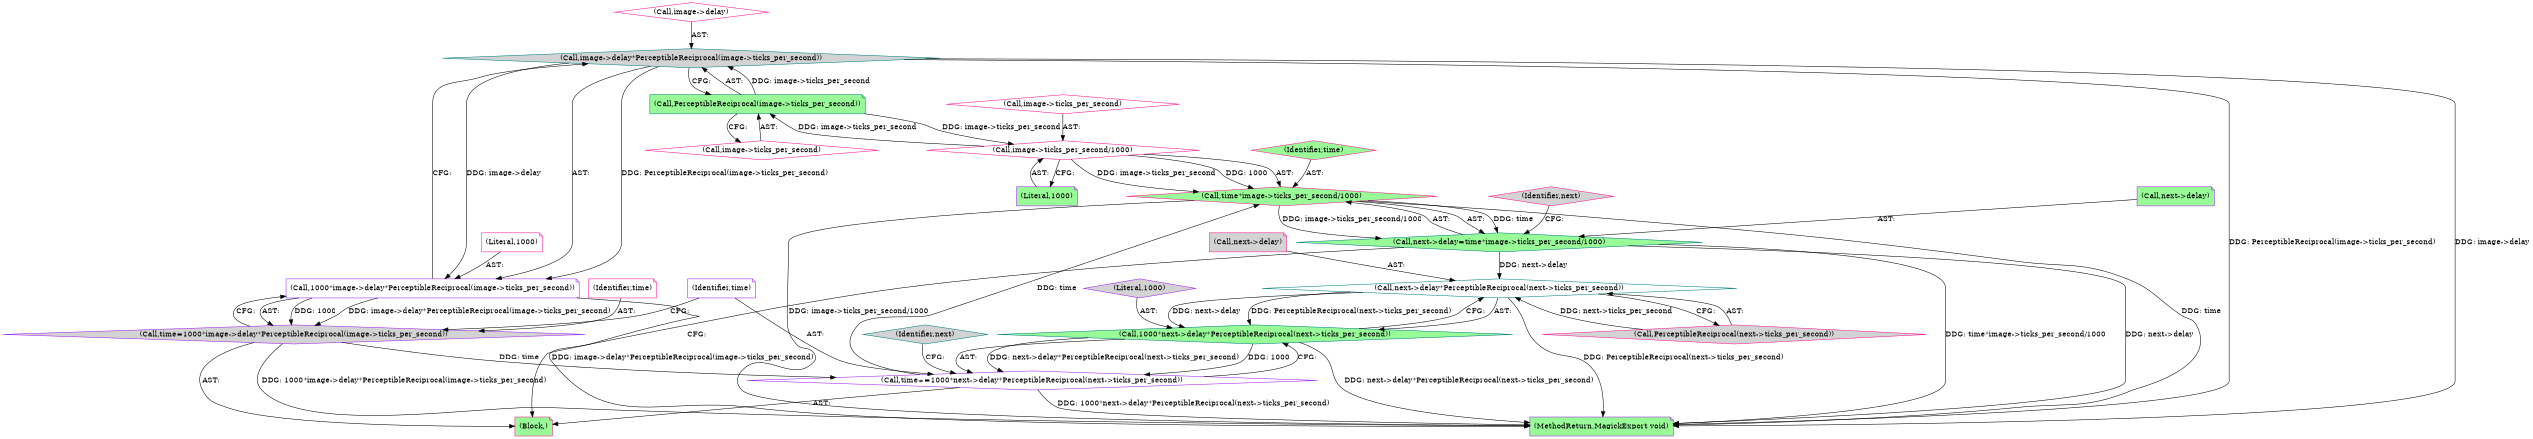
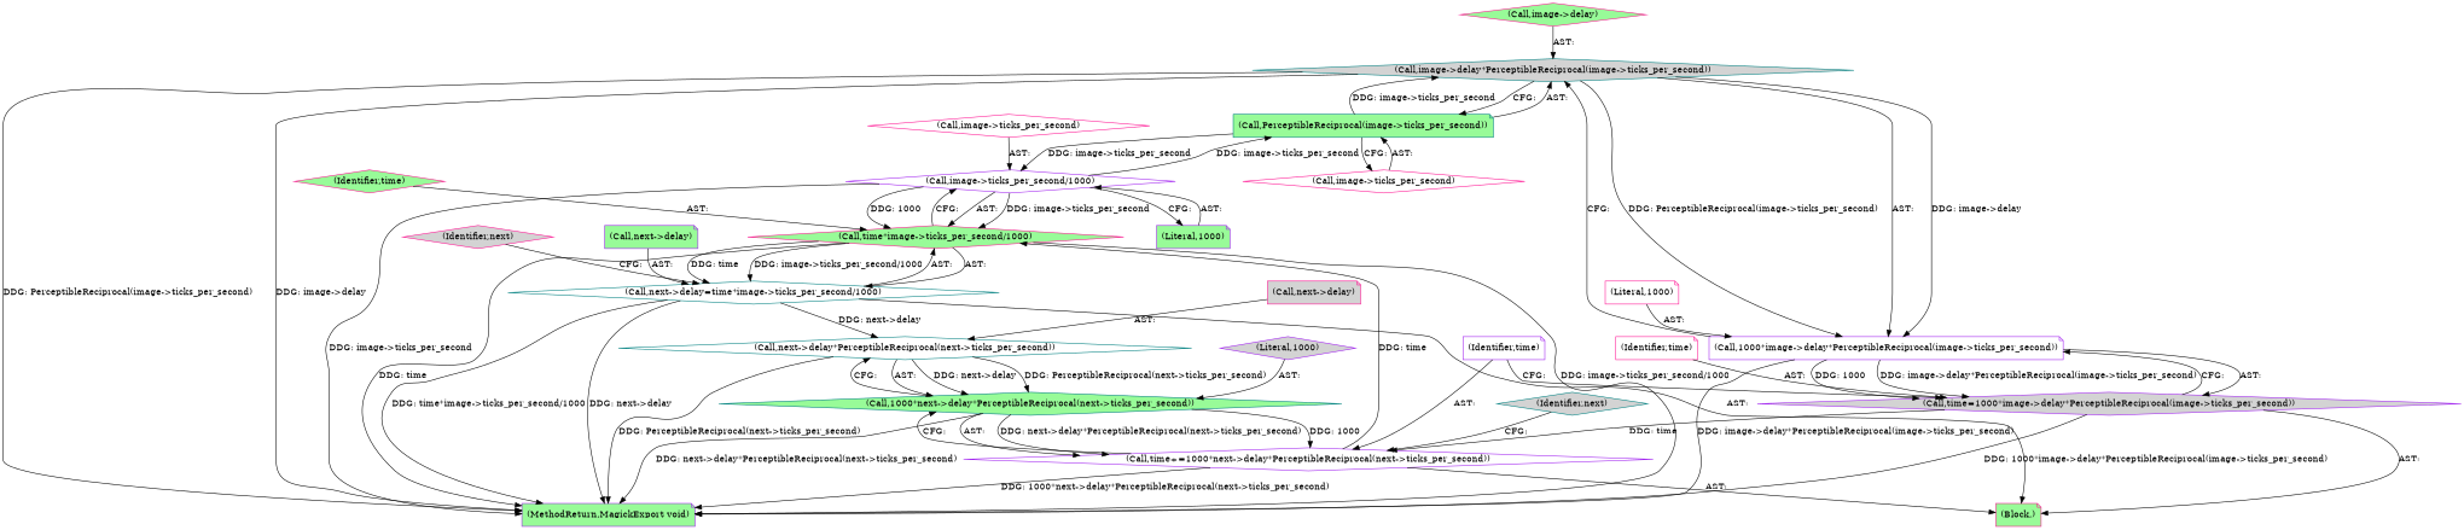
  digraph {
    node [color=deeppink fillcolor=white shape=diamond style=filled]
    n1 [color=teal fillcolor=lightgrey label="(Call,image->delay*PerceptibleReciprocal(image->ticks_per_second))"]
    n2 [color=teal fillcolor=palegreen label="(Call,PerceptibleReciprocal(image->ticks_per_second))" shape=note]
    n3 [color=purple label="(Call,1000*image->delay*PerceptibleReciprocal(image->ticks_per_second))" shape=note]
    n4 [color=purple fillcolor=palegreen label="(MethodReturn,MagickExport void)" shape=note]
-   n5 [label="(Call,image->ticks_per_second/1000)"]
+   n5 [color=purple label="(Call,image->ticks_per_second/1000)"]
    n6 [label="(Call,image->ticks_per_second)"]
    n7 [color=purple fillcolor=lightgrey label="(Call,time=1000*image->delay*PerceptibleReciprocal(image->ticks_per_second))"]
    n8 [fillcolor=palegreen label="(Call,time*image->ticks_per_second/1000)"]
    n9 [color=purple fillcolor=palegreen label="(Literal,1000)" shape=note]
-   n10 [color=teal fillcolor=palegreen label="(Call,next->delay=time*image->ticks_per_second/1000)"]
+   n10 [color=teal label="(Call,next->delay=time*image->ticks_per_second/1000)"]
    n11 [color=purple label="(Call,time+=1000*next->delay*PerceptibleReciprocal(next->ticks_per_second))"]
    n12 [fillcolor=palegreen label="(Block,)" shape=note]
    n13 [color=teal fillcolor=palegreen label="(Call,1000*next->delay*PerceptibleReciprocal(next->ticks_per_second))"]
    n14 [color=teal label="(Call,next->delay*PerceptibleReciprocal(next->ticks_per_second))"]
-   n15 [fillcolor=lightgrey label="(Call,PerceptibleReciprocal(next->ticks_per_second))"]
    n16 [label="(Identifier,time)" shape=note]
    n17 [fillcolor=palegreen label="(Identifier,time)"]
    n18 [label="(Literal,1000)" shape=note]
    n19 [fillcolor=lightgrey label="(Call,next->delay)" shape=note]
    n20 [color=teal fillcolor=lightgrey label="(Identifier,next)"]
    n21 [label="(Call,image->ticks_per_second)"]
    n22 [fillcolor=lightgrey label="(Identifier,next)"]
    n23 [color=purple fillcolor=lightgrey label="(Literal,1000)"]
-   n24 [label="(Call,image->delay)"]
+   n24 [fillcolor=palegreen label="(Call,image->delay)"]
    n25 [color=purple label="(Identifier,time)" shape=note]
    n26 [color=purple fillcolor=palegreen label="(Call,next->delay)" shape=note]
    n1 -> n2 [label="CFG: "]
    n1 -> n3 [label="AST: "]
    n1 -> n3 [label="DDG: image->delay"]
    n1 -> n3 [label="DDG: PerceptibleReciprocal(image->ticks_per_second)"]
    n1 -> n4 [label="DDG: PerceptibleReciprocal(image->ticks_per_second)"]
    n1 -> n4 [label="DDG: image->delay"]
    n2 -> n1 [label="AST: "]
    n2 -> n1 [label="DDG: image->ticks_per_second"]
    n2 -> n5 [label="DDG: image->ticks_per_second"]
    n2 -> n6 [label="CFG: "]
    n3 -> n1 [label="CFG: "]
    n3 -> n4 [label="DDG: image->delay*PerceptibleReciprocal(image->ticks_per_second)"]
    n3 -> n7 [label="AST: "]
    n3 -> n7 [label="DDG: 1000"]
    n3 -> n7 [label="DDG: image->delay*PerceptibleReciprocal(image->ticks_per_second)"]
    n5 -> n2 [label="DDG: image->ticks_per_second"]
+   n5 -> n4 [label="DDG: image->ticks_per_second"]
    n5 -> n8 [label="AST: "]
    n5 -> n8 [label="DDG: image->ticks_per_second"]
    n5 -> n8 [label="DDG: 1000"]
    n5 -> n9 [label="CFG: "]
    n6 -> n2 [label="AST: "]
    n7 -> n3 [label="CFG: "]
    n7 -> n4 [label="DDG: 1000*image->delay*PerceptibleReciprocal(image->ticks_per_second)"]
    n7 -> n11 [label="DDG: time"]
    n7 -> n12 [label="AST: "]
    n8 -> n4 [label="DDG: time"]
    n8 -> n4 [label="DDG: image->ticks_per_second/1000"]
+   n8 -> n5 [label="CFG: "]
    n8 -> n10 [label="AST: "]
    n8 -> n10 [label="DDG: time"]
    n8 -> n10 [label="DDG: image->ticks_per_second/1000"]
    n9 -> n5 [label="AST: "]
    n10 -> n4 [label="DDG: time*image->ticks_per_second/1000"]
    n10 -> n4 [label="DDG: next->delay"]
    n10 -> n8 [label="AST: "]
-   n10 -> n12 [label="CFG: "]
+   n10 -> n12 [label="AST: "]
    n10 -> n14 [label="DDG: next->delay"]
    n11 -> n4 [label="DDG: 1000*next->delay*PerceptibleReciprocal(next->ticks_per_second)"]
    n11 -> n8 [label="DDG: time"]
    n11 -> n12 [label="AST: "]
    n11 -> n13 [label="CFG: "]
    n13 -> n4 [label="DDG: next->delay*PerceptibleReciprocal(next->ticks_per_second)"]
    n13 -> n11 [label="AST: "]
    n13 -> n11 [label="DDG: 1000"]
    n13 -> n11 [label="DDG: next->delay*PerceptibleReciprocal(next->ticks_per_second)"]
    n13 -> n14 [label="CFG: "]
    n14 -> n4 [label="DDG: PerceptibleReciprocal(next->ticks_per_second)"]
    n14 -> n13 [label="AST: "]
    n14 -> n13 [label="DDG: next->delay"]
    n14 -> n13 [label="DDG: PerceptibleReciprocal(next->ticks_per_second)"]
-   n14 -> n15 [label="CFG: "]
-   n15 -> n14 [label="AST: "]
-   n15 -> n14 [label="DDG: next->ticks_per_second"]
    n16 -> n7 [label="AST: "]
    n17 -> n8 [label="AST: "]
    n18 -> n3 [label="AST: "]
    n19 -> n14 [label="AST: "]
    n20 -> n11 [label="CFG: "]
    n21 -> n5 [label="AST: "]
    n22 -> n10 [label="CFG: "]
    n23 -> n13 [label="AST: "]
    n24 -> n1 [label="AST: "]
    n25 -> n7 [label="CFG: "]
    n25 -> n11 [label="AST: "]
    n26 -> n10 [label="AST: "]
  }
